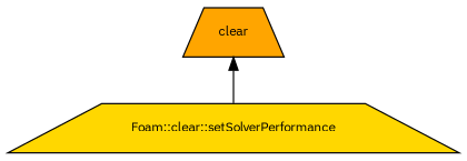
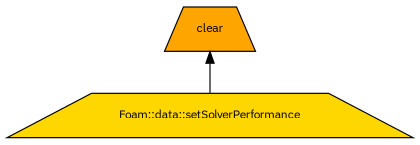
  digraph {
    rankdir=TB
    fontname="IBM Plex Sans"
    node [color=black fontname="IBM Plex Sans" fontsize=10 shape=trapezium style=filled]
    n1 [fillcolor=orange fontcolor=black height=0.2 label=clear width=0.4]
-   n2 [height=0.2 label="Foam::clear::setSolverPerformance" width=0.4 fillcolor=gold]
+   n2 [height=0.2 label="Foam::data::setSolverPerformance" width=0.4 fillcolor=gold]
    n1 -> n2 [color=black dir=back fontname="IBM Plex Sans" fontsize=10 labelfontname=Helvetica labelfontsize=10 style=solid]
  }
